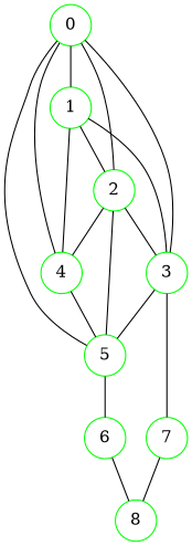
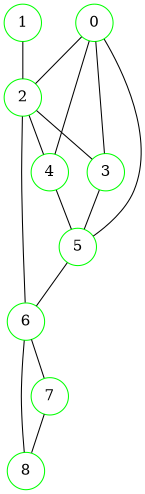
  graph {
    node [color=green fillcolor=white fixedsize=true shape=circle style=filled]
    0
    1
    2
    3
    4
    5
    6
    7
    8
-   0 -- 1
    0 -- 2
    0 -- 3
    0 -- 4
    0 -- 5
    1 -- 2
-   1 -- 3
-   1 -- 4
    2 -- 3
    2 -- 4
-   2 -- 5
+   2 -- 6
    3 -- 5
    4 -- 5
    5 -- 6
-   3 -- 7
+   6 -- 7
    6 -- 8
    7 -- 8
  }
